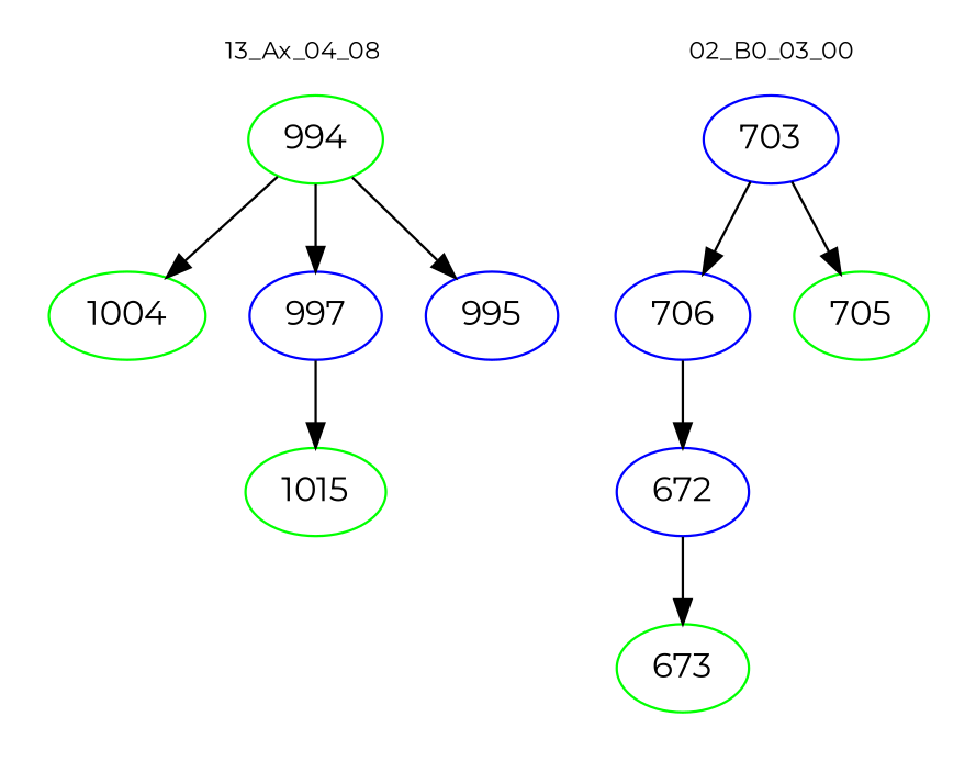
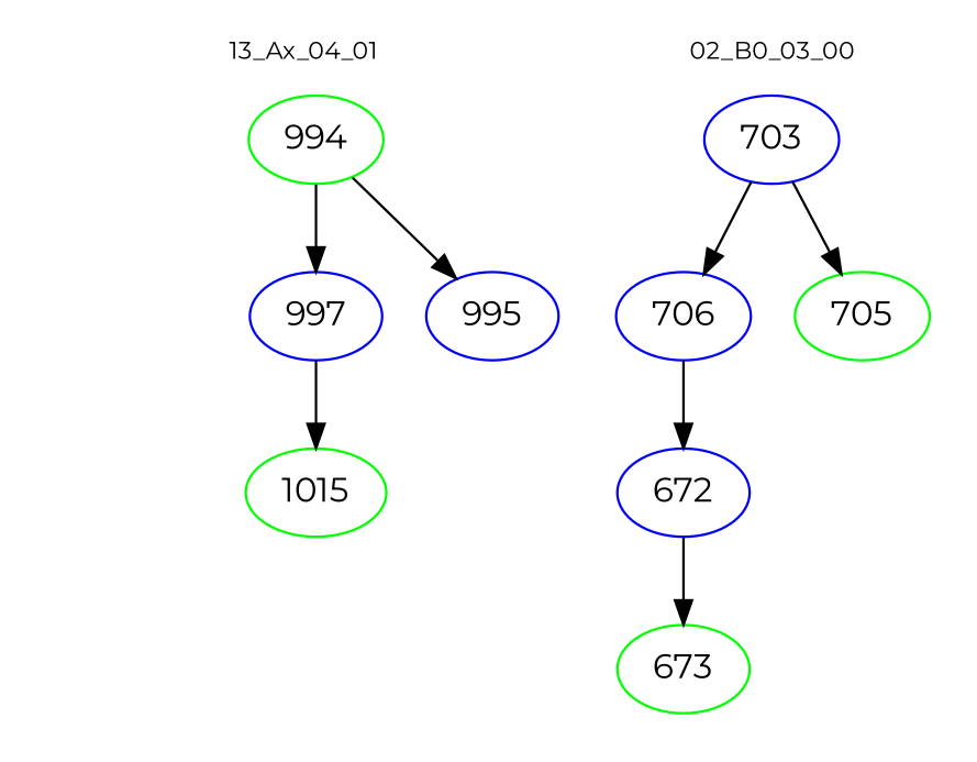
  digraph {
    fontname=Montserrat
    node [color=green fontname=Montserrat]
    edge [color=black fontname=Montserrat]
    n1 [label=994]
-   n2 [label=1004]
    n3 [color=blue label=997]
    n4 [color=blue label=995]
    n5 [label=1015]
    n6 [color=blue label=703]
    n7 [color=blue label=672]
    n8 [color=blue label=706]
    n9 [label=705]
    n10 [label=673]
    subgraph cluster_1 {
      color=white
      fontsize=10
-     label="13_Ax_04_08"
+     label="13_Ax_04_01"
      n1
-     n2
      n3
      n4
      n5
    }
    subgraph cluster_2 {
      color=white
      fontsize=10
      label="02_B0_03_00"
      n6
      n7
      n8
      n9
      n10
    }
-   n1 -> n2
    n1 -> n3
    n1 -> n4
    n3 -> n5
    n6 -> n8
    n6 -> n9
    n7 -> n10
    n8 -> n7
  }
